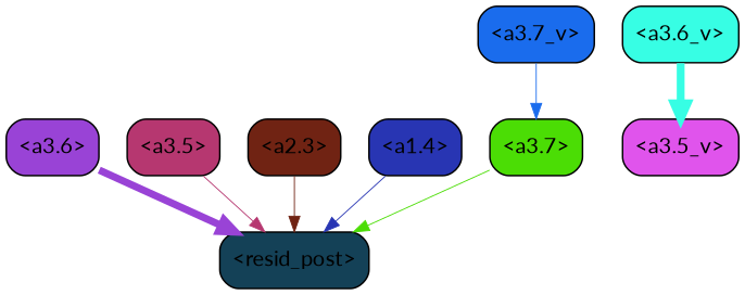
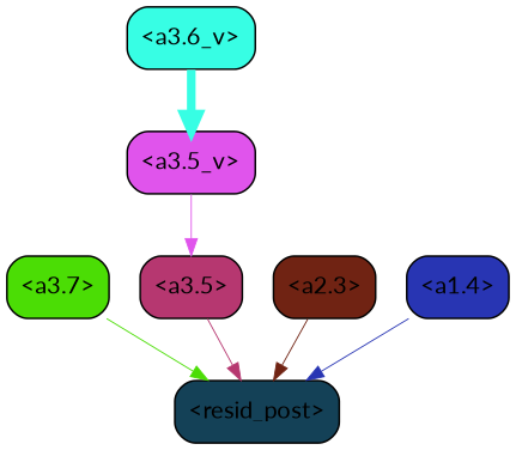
  strict digraph {
    fontname=Lato
    splines=true
    node [color=black fontname=Lato shape=box style="filled, rounded"]
    edge [fontname=Lato penwidth=0.6]
    "<a3.7>" [fillcolor="#4bdd05"]
    "<resid_post>" [fillcolor="#144157"]
-   "<a3.6>" [fillcolor="#9943d6"]
    "<a3.5>" [fillcolor="#b63770"]
    "<a2.3>" [fillcolor="#702313"]
    "<a1.4>" [fillcolor="#2835b3"]
-   "<a3.7_v>" [fillcolor="#1a6ced"]
    "<a3.6_v>" [fillcolor="#37fee4"]
    "<a3.5_v>" [fillcolor="#e054ec"]
    "<a3.7>" -> "<resid_post>" [color="#4bdd05"]
-   "<a3.6>" -> "<resid_post>" [color="#9943d6" penwidth=4.6696330308914185]
    "<a3.5>" -> "<resid_post>" [color="#b63770"]
    "<a2.3>" -> "<resid_post>" [color="#702313"]
    "<a1.4>" -> "<resid_post>" [color="#2835b3"]
-   "<a3.7_v>" -> "<a3.7>" [color="#1a6ced"]
    "<a3.6_v>" -> "<a3.5_v>" [color="#37fee4" penwidth=5.002329230308533]
+   "<a3.5_v>" -> "<a3.5>" [color="#e054ec"]
  }
